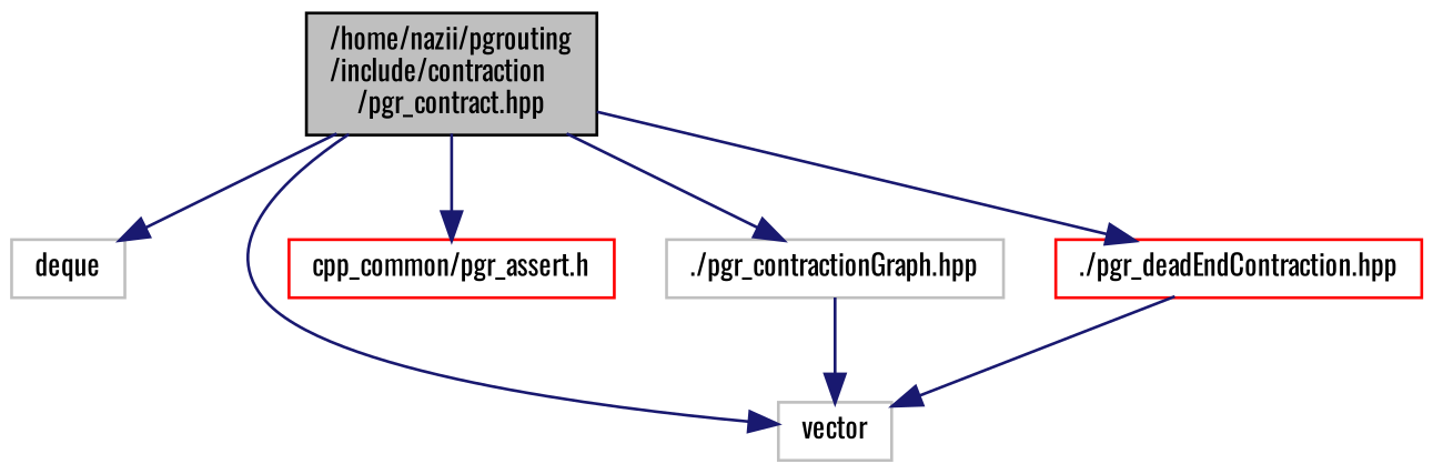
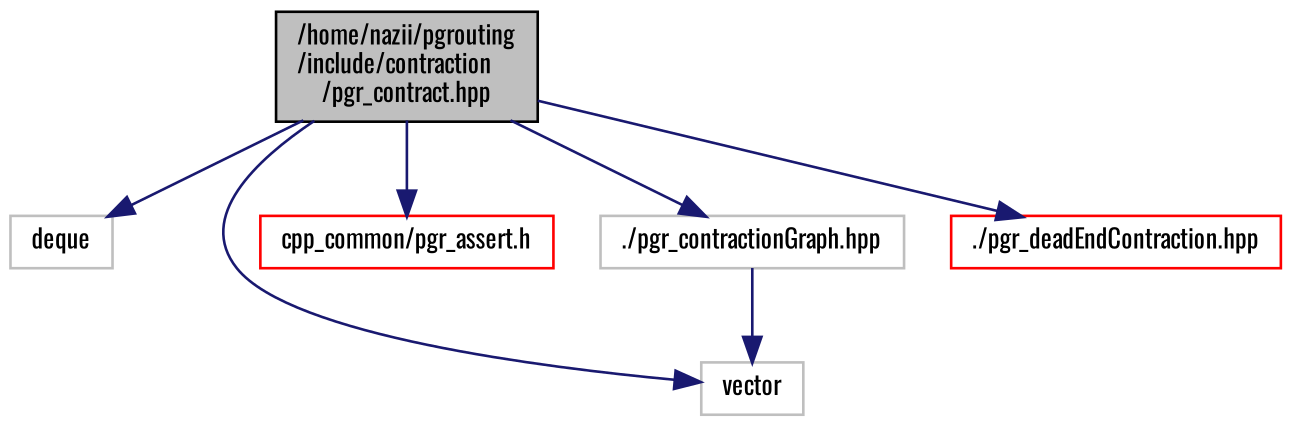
  digraph {
    fontname=Oswald
    node [color=grey75 fillcolor=white fontname=Oswald fontsize=10 shape=record style=filled]
    edge [color=midnightblue fontname=Oswald fontsize=10 labelfontname=Helvetica labelfontsize=10 style=solid]
    n1 [color=black fillcolor=grey75 fontcolor=black height=0.2 label="/home/nazii/pgrouting\l/include/contraction\l/pgr_contract.hpp" width=0.4]
    n2 [height=0.2 label=deque width=0.4]
    n3 [height=0.2 label=vector width=0.4]
    n4 [color=red height=0.2 label="cpp_common/pgr_assert.h" width=0.4]
    n5 [height=0.2 label="./pgr_contractionGraph.hpp" width=0.4]
    n6 [color=red height=0.2 label="./pgr_deadEndContraction.hpp" width=0.4]
    n1 -> n2
    n1 -> n3
    n1 -> n4
    n1 -> n5
    n1 -> n6
    n5 -> n3
-   n6 -> n3
  }
